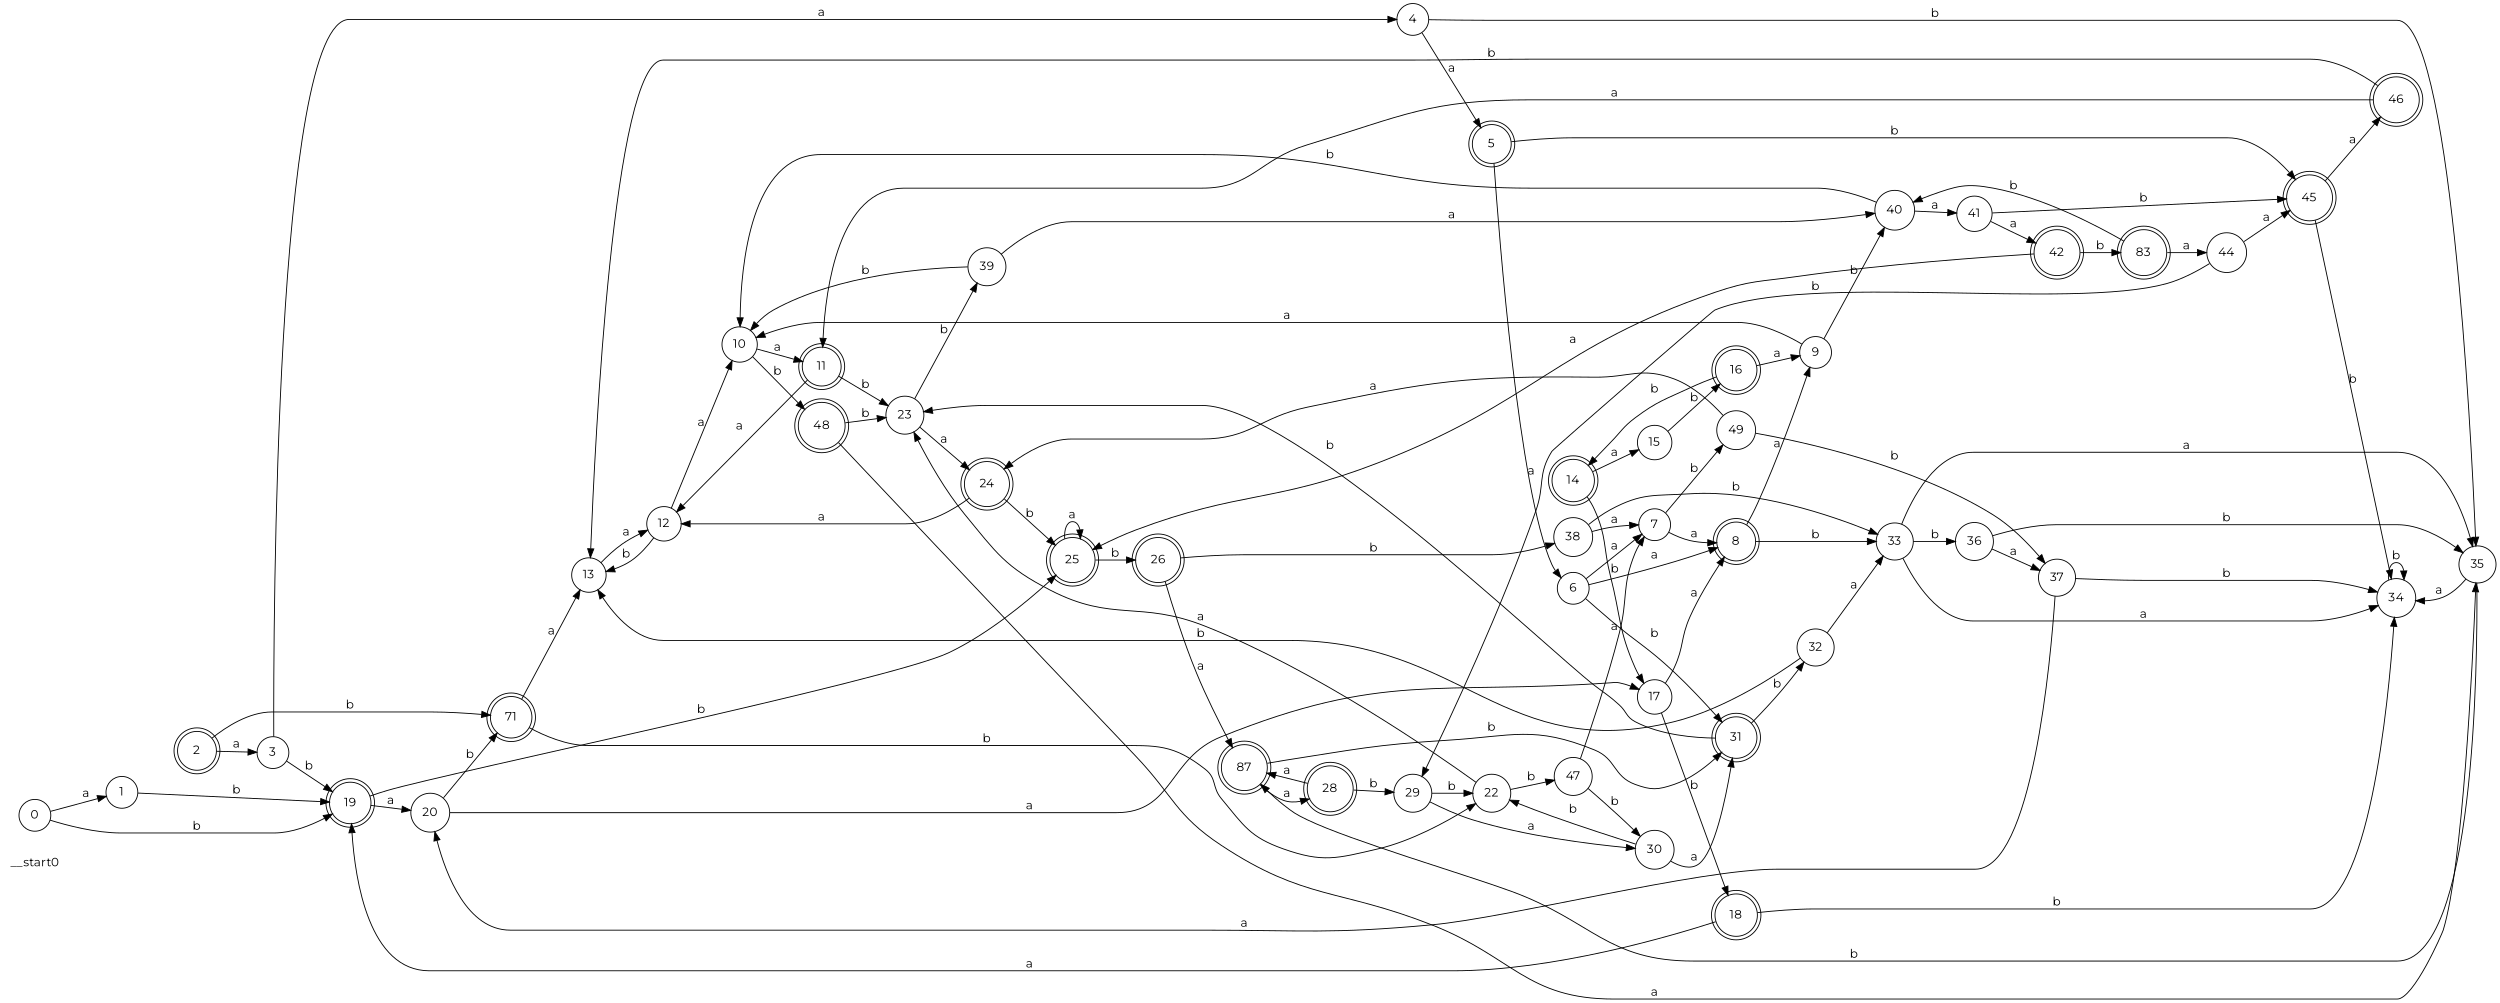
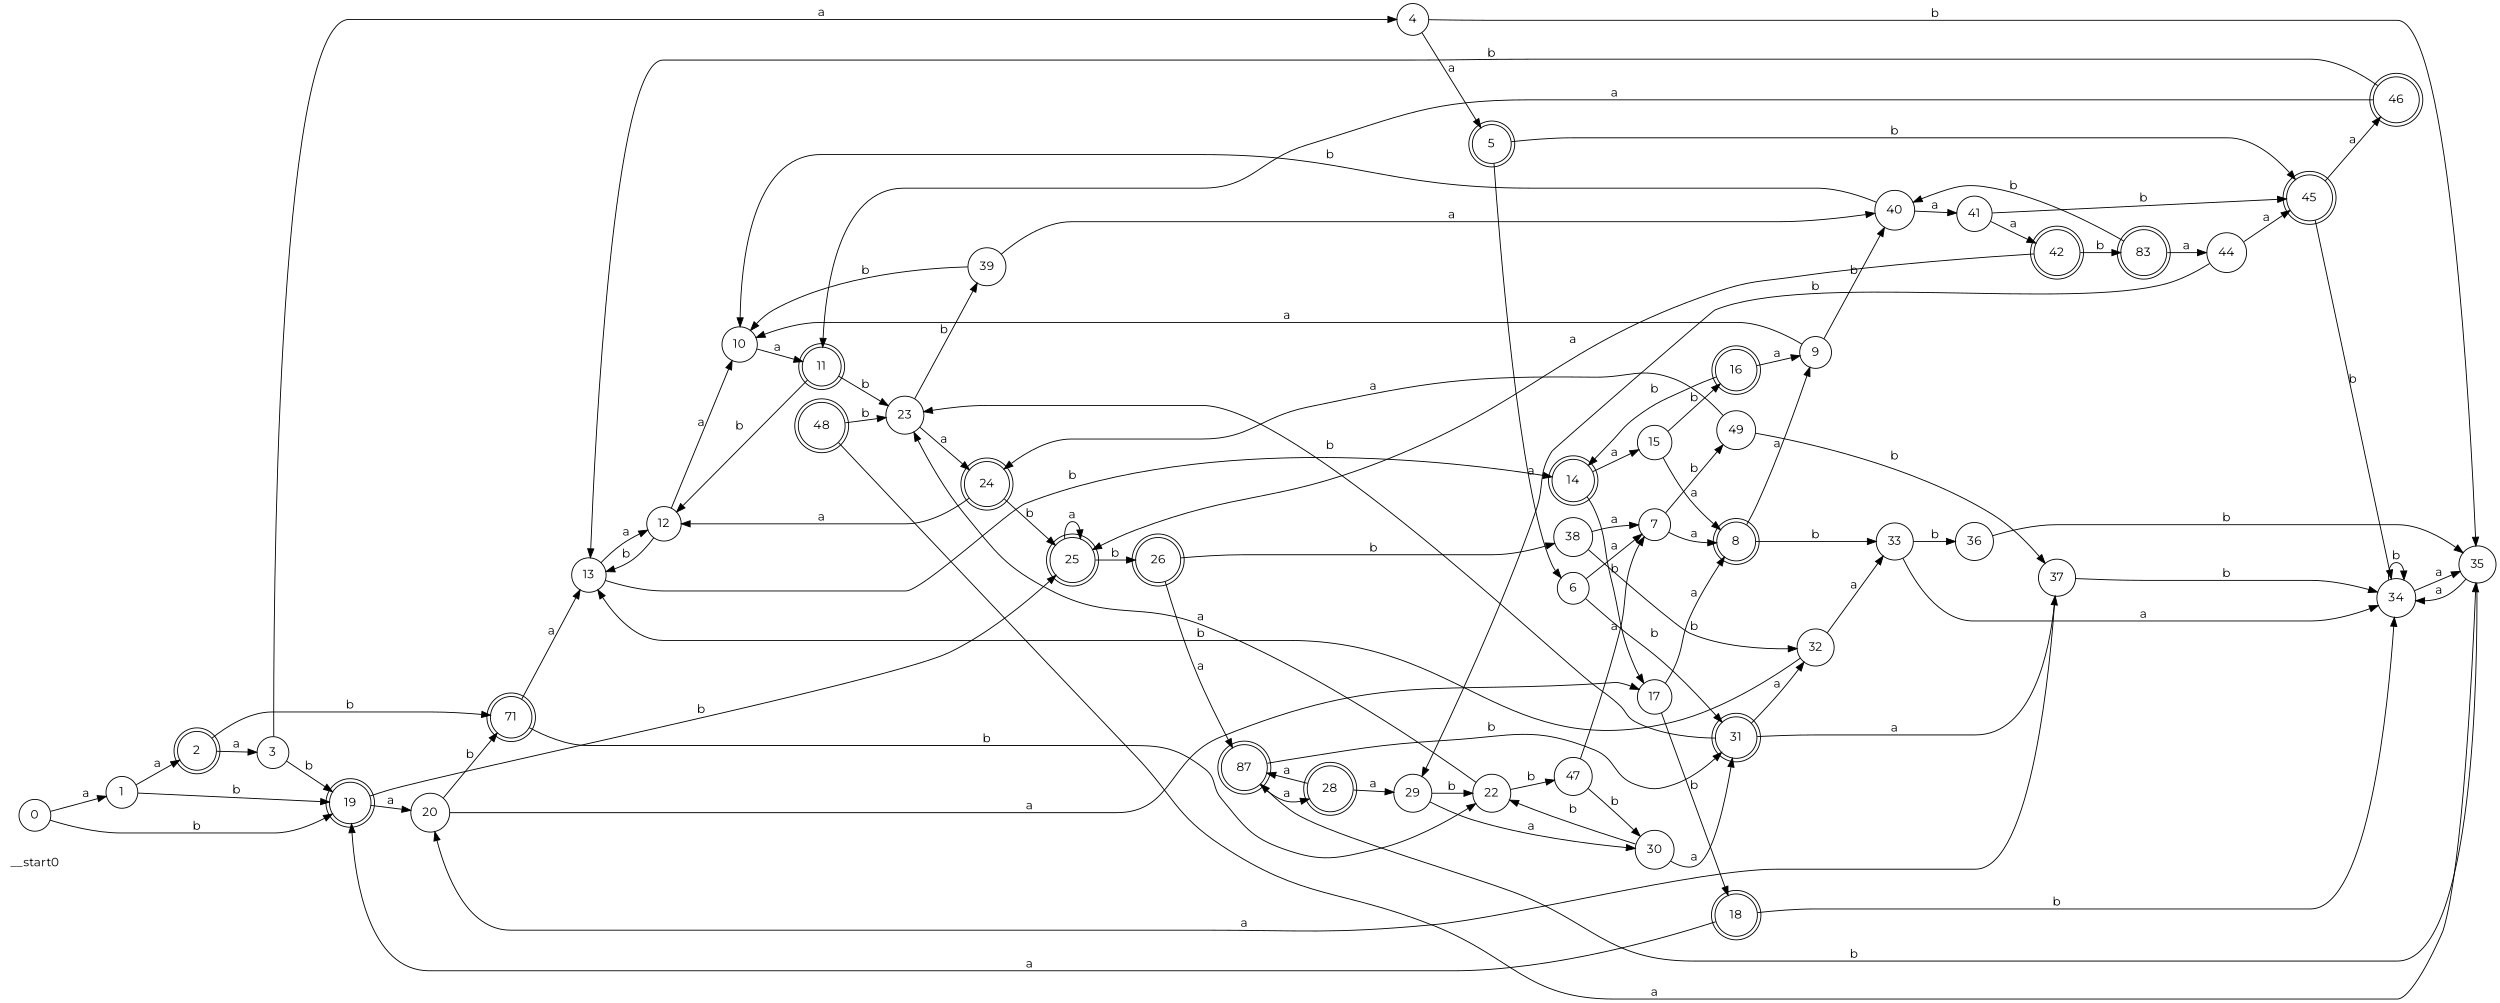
  digraph {
    fontname=Montserrat
    rankdir=LR
    node [fontname=Montserrat shape=circle color=black fillcolor=white style=filled]
    edge [fontname=Montserrat]
    __start0 [shape=none color="" fillcolor="" style=""]
    n2 [label=0]
    n3 [label=1]
    n4 [label=19 shape=doublecircle style="rounded,filled"]
    n5 [label=2 shape=doublecircle style="rounded,filled"]
    n6 [label=20]
    n7 [label=25 shape=doublecircle style="rounded,filled"]
    n8 [label=3]
    n9 [label=71 shape=doublecircle style="rounded,filled"]
    n10 [label=4]
    n11 [label=13]
    n12 [label=22]
    n13 [label=5 shape=doublecircle style="rounded,filled"]
    n14 [label=35]
    n15 [label=6]
    n16 [label=45 shape=doublecircle style="rounded,filled"]
    n17 [label=34]
    n18 [label=87 shape=doublecircle style="rounded,filled"]
    n19 [label=7]
    n20 [label=31 shape=doublecircle style="rounded,filled"]
    n21 [label=46 shape=doublecircle style="rounded,filled"]
    n22 [label=8 shape=doublecircle style="rounded,filled"]
    n23 [label=49]
    n24 [label=23]
    n25 [label=32]
    n26 [label=9]
    n27 [label=33]
    n28 [label=24 shape=doublecircle style="rounded,filled"]
    n29 [label=37]
    n30 [label=10]
    n31 [label=40]
    n32 [label=36]
    n33 [label=11 shape=doublecircle style="rounded,filled"]
    n34 [label=48 shape=doublecircle style="rounded,filled"]
    n35 [label=41]
    n36 [label=12]
    n37 [label=39]
    n38 [label=14 shape=doublecircle style="rounded,filled"]
    n39 [label=15]
    n40 [label=17]
    n41 [label=16 shape=doublecircle style="rounded,filled"]
    n42 [label=18 shape=doublecircle style="rounded,filled"]
    n43 [label=26 shape=doublecircle style="rounded,filled"]
    n44 [label=47]
    n45 [label=30]
    n46 [label=38]
    n47 [label=28 shape=doublecircle style="rounded,filled"]
    n48 [label=29]
    n49 [label=42 shape=doublecircle style="rounded,filled"]
    n50 [label=83 shape=doublecircle style="rounded,filled"]
    n51 [label=44]
    n2 -> n3 [label=a]
    n2 -> n4 [label=b]
    n3 -> n4 [label=b]
+   n3 -> n5 [label=a]
    n4 -> n6 [label=a]
    n4 -> n7 [label=b]
    n5 -> n8 [label=a]
    n5 -> n9 [label=b]
    n6 -> n9 [label=b]
    n6 -> n40 [label=a]
    n7 -> n7 [label=a]
    n7 -> n43 [label=b]
    n8 -> n4 [label=b]
    n8 -> n10 [label=a]
    n9 -> n11 [label=a]
    n9 -> n12 [label=b]
    n10 -> n13 [label=a]
    n10 -> n14 [label=b]
    n11 -> n36 [label=a]
+   n11 -> n38 [label=b]
    n12 -> n24 [label=a]
    n12 -> n44 [label=b]
    n13 -> n15 [label=a]
    n13 -> n16 [label=b]
    n14 -> n17 [label=a]
    n14 -> n18 [label=b]
    n15 -> n19 [label=a]
    n15 -> n20 [label=b]
    n16 -> n17 [label=b]
    n16 -> n21 [label=a]
-   n27 -> n14 [label=a]
+   n17 -> n14 [label=a]
    n17 -> n17 [label=b]
    n18 -> n20 [label=b]
    n18 -> n47 [label=a]
    n19 -> n22 [label=a]
    n19 -> n23 [label=b]
    n20 -> n24 [label=b]
-   n20 -> n25 [label=b]
+   n20 -> n25 [label=a]
    n21 -> n11 [label=b]
    n21 -> n33 [label=a]
    n22 -> n26 [label=a]
    n22 -> n27 [label=b]
    n23 -> n28 [label=a]
    n23 -> n29 [label=b]
    n24 -> n28 [label=a]
    n24 -> n37 [label=b]
    n25 -> n11 [label=b]
    n25 -> n27 [label=a]
    n26 -> n30 [label=a]
    n26 -> n31 [label=b]
    n27 -> n17 [label=a]
    n27 -> n32 [label=b]
    n28 -> n7 [label=b]
    n28 -> n36 [label=a]
    n29 -> n6 [label=a]
    n29 -> n17 [label=b]
    n30 -> n33 [label=a]
-   n30 -> n34 [label=b]
    n31 -> n30 [label=b]
    n31 -> n35 [label=a]
    n32 -> n14 [label=b]
-   n32 -> n29 [label=a]
+   n20 -> n29 [label=a]
    n33 -> n24 [label=b]
-   n33 -> n36 [label=a]
+   n33 -> n36 [label=b]
    n34 -> n14 [label=a]
    n34 -> n24 [label=b]
    n35 -> n16 [label=b]
    n35 -> n49 [label=a]
    n36 -> n11 [label=b]
    n36 -> n30 [label=a]
    n37 -> n30 [label=b]
    n37 -> n31 [label=a]
    n38 -> n39 [label=a]
    n38 -> n40 [label=b]
-   n15 -> n22 [label=a]
+   n39 -> n22 [label=a]
    n39 -> n41 [label=b]
    n40 -> n22 [label=a]
    n40 -> n42 [label=b]
    n41 -> n26 [label=a]
    n41 -> n38 [label=b]
    n42 -> n4 [label=a]
    n42 -> n17 [label=b]
    n43 -> n18 [label=a]
    n43 -> n46 [label=b]
    n44 -> n19 [label=a]
    n44 -> n45 [label=b]
    n45 -> n12 [label=b]
    n45 -> n20 [label=a]
    n46 -> n19 [label=a]
-   n46 -> n27 [label=b]
+   n46 -> n25 [label=b]
    n47 -> n18 [label=a]
-   n47 -> n48 [label=b]
+   n47 -> n48 [label=a]
    n48 -> n12 [label=b]
    n48 -> n45 [label=a]
    n49 -> n7 [label=a]
    n49 -> n50 [label=b]
    n50 -> n31 [label=b]
    n50 -> n51 [label=a]
    n51 -> n16 [label=a]
    n51 -> n48 [label=b]
  }
